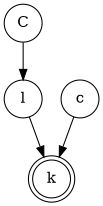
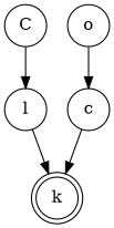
  digraph {
    node [color=black shape=circle]
    k [shape=doublecircle]
    C
    l
+   o
    c
    C -> l
    l -> k
+   o -> c
    c -> k
  }
